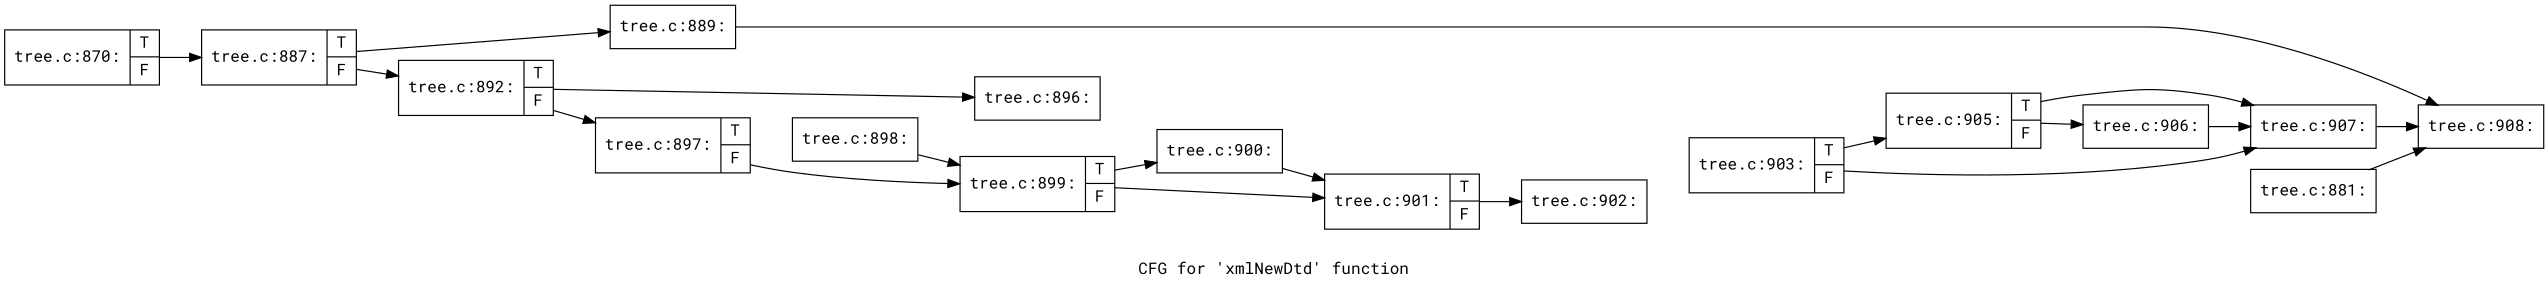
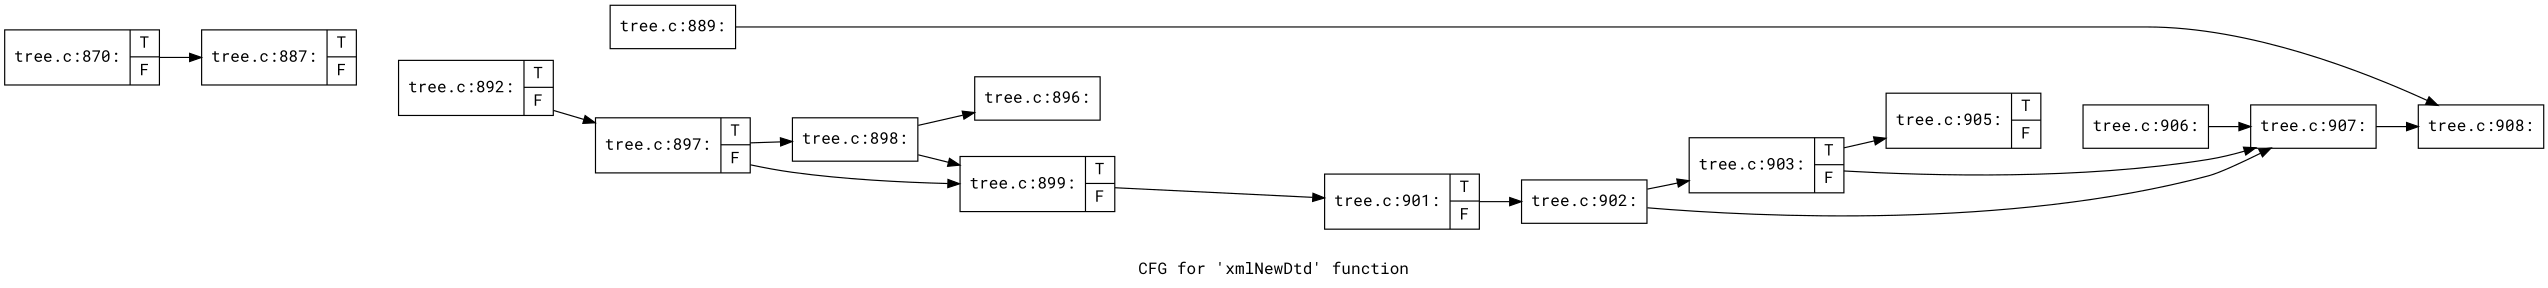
  digraph {
    fontname="Roboto Mono"
    label="CFG for 'xmlNewDtd' function"
    rankdir=LR
    node [fontname="Roboto Mono" shape=record]
    edge [fontname="Roboto Mono"]
    n1 [label="{tree.c:870:|{<s0>T|<s1>F}}"]
    n2 [label="{tree.c:887:|{<s0>T|<s1>F}}"]
    n3 [label="{tree.c:889:}"]
    n4 [label="{tree.c:892:|{<s0>T|<s1>F}}"]
-   n5 [label="{tree.c:881:}"]
    n6 [label="{tree.c:908:}"]
    n7 [label="{tree.c:896:}"]
    n8 [label="{tree.c:897:|{<s0>T|<s1>F}}"]
    n9 [label="{tree.c:898:}"]
    n10 [label="{tree.c:899:|{<s0>T|<s1>F}}"]
-   n11 [label="{tree.c:900:}"]
    n12 [label="{tree.c:901:|{<s0>T|<s1>F}}"]
    n13 [label="{tree.c:902:}"]
    n14 [label="{tree.c:903:|{<s0>T|<s1>F}}"]
    n15 [label="{tree.c:905:|{<s0>T|<s1>F}}"]
    n16 [label="{tree.c:907:}"]
    n17 [label="{tree.c:906:}"]
    n1 -> n2
-   n2 -> n3
-   n2 -> n4
    n3 -> n6
-   n4 -> n7
+   n9 -> n7
    n4 -> n8
-   n5 -> n6
+   n8 -> n9
    n8 -> n10
    n9 -> n10
-   n10 -> n11
    n10 -> n12
-   n11 -> n12
    n12 -> n13
+   n13 -> n14
    n14 -> n15
    n14 -> n16
-   n15 -> n16
-   n15 -> n17
+   n13 -> n16
    n16 -> n6
    n17 -> n16
  }
